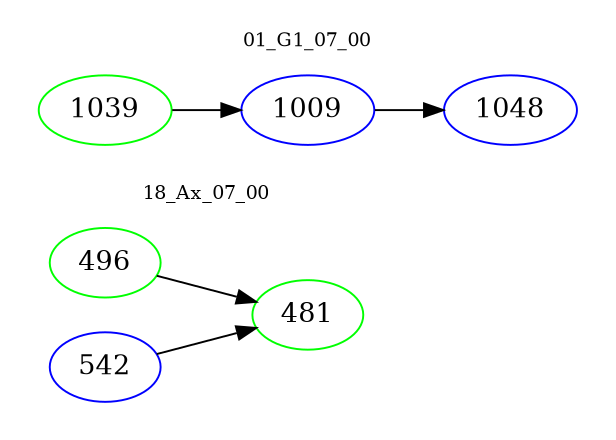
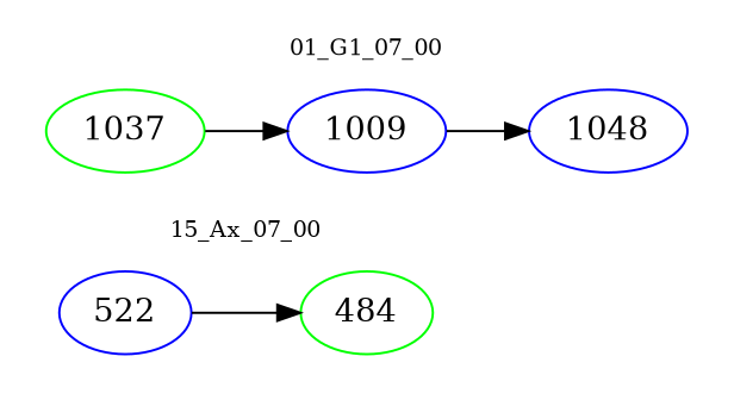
  digraph {
    rankdir=LR
    node [color=green]
    edge [color=black]
-   n1 [label=496]
-   n2 [label=481]
-   n3 [color=blue label=542]
-   n4 [label=1039]
+   n2 [label=484]
+   n3 [color=blue label=522]
+   n4 [label=1037]
    n5 [color=blue label=1009]
    n6 [color=blue label=1048]
    subgraph cluster_1 {
      color=white
      fontsize=10
-     label="18_Ax_07_00"
-     n1
+     label="15_Ax_07_00"
      n2
      n3
    }
    subgraph cluster_2 {
      color=white
      fontsize=10
      label="01_G1_07_00"
      n4
      n5
      n6
    }
-   n1 -> n2
    n3 -> n2
    n4 -> n5
    n5 -> n6
  }
